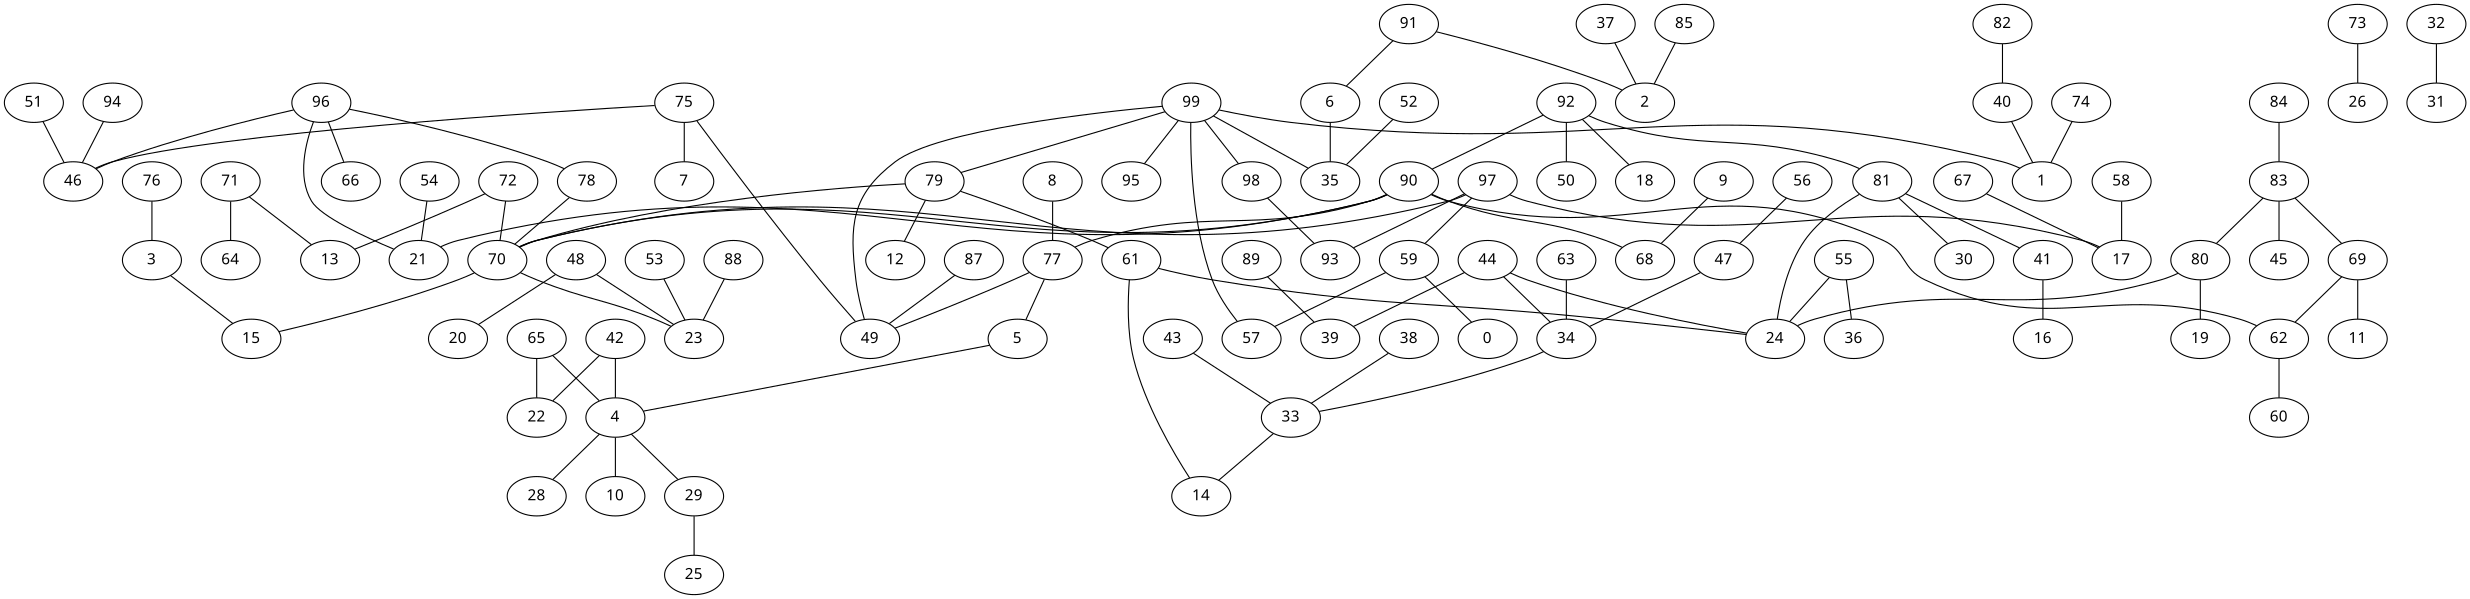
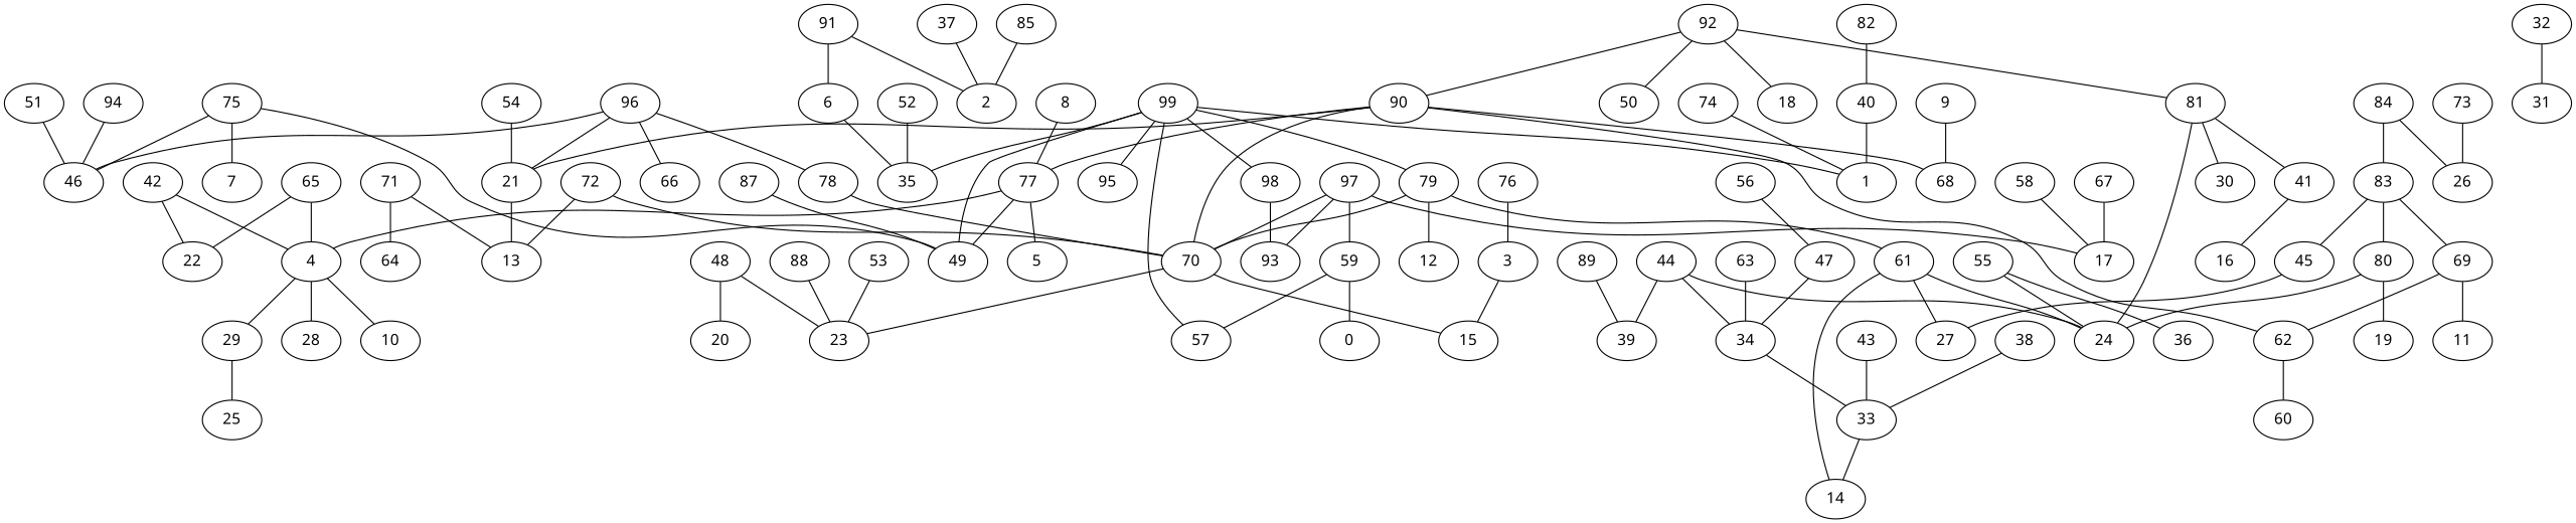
  digraph {
    fontname="Noto Sans"
    node [fontname="Noto Sans"]
    edge [color=black dir=none fontname="Noto Sans"]
    51
    46
    54
    21
    13
    94
    73
    26
    72
    70
    71
    64
    48
    23
    20
    91
    2
    6
    35
    52
    83
    45
    80
    69
+   27
    19
    24
    44
    39
    34
    32
    31
    82
    40
    1
    89
    88
    97
    93
    59
    17
    57
    0
    15
    42
    22
    4
    28
    10
    29
    87
    49
    55
    36
    62
    60
    92
    50
    18
    81
    90
    41
    30
    67
    84
    58
    25
    74
    53
    77
    68
    5
    38
    33
    14
    61
    37
    78
    76
    3
    75
    7
    9
    56
    47
    79
    12
    16
    11
    63
    96
    66
    43
    99
    95
    98
    85
    8
    65
    subgraph sub_1 {
      51
      46
      54
      21
      13
      94
      73
      26
      72
      70
      71
      64
      48
      23
      20
      91
      2
      6
      35
      52
      83
      45
      80
      69
+     27
      19
      24
      44
      39
      34
      32
      31
      82
      40
      1
      89
      88
      97
      93
      59
      17
      57
      0
      15
      42
      22
      4
      28
      10
      29
      87
      49
      55
      36
      62
      60
      92
      50
      18
      81
      90
      41
      30
      67
      84
      58
      25
      74
      53
      77
      68
      5
      38
      33
      14
      61
      37
      78
      76
      3
      75
      7
      9
      56
      47
      79
      12
      16
      11
      63
      96
      66
      43
      99
      95
      98
      85
      8
      65
    }
    51 -> 46
    54 -> 21
+   21 -> 13
    94 -> 46
    73 -> 26
    72 -> 13
    72 -> 70
    70 -> 23
    70 -> 15
    71 -> 13
    71 -> 64
    48 -> 23
    48 -> 20
    91 -> 2
    91 -> 6
    6 -> 35
    52 -> 35
    83 -> 45
    83 -> 80
    83 -> 69
+   45 -> 27
    80 -> 19
    80 -> 24
    69 -> 62
    69 -> 11
    44 -> 24
    44 -> 39
    44 -> 34
    34 -> 33
    32 -> 31
    82 -> 40
    40 -> 1
    89 -> 39
    88 -> 23
    97 -> 70
    97 -> 93
    97 -> 59
    97 -> 17
    59 -> 57
    59 -> 0
    42 -> 22
    42 -> 4
    4 -> 28
    4 -> 10
    4 -> 29
    29 -> 25
    87 -> 49
    55 -> 24
    55 -> 36
    62 -> 60
    92 -> 50
    92 -> 18
    92 -> 81
    92 -> 90
    81 -> 24
    81 -> 41
    81 -> 30
    90 -> 21
    90 -> 70
    90 -> 62
    90 -> 77
    90 -> 68
    41 -> 16
    67 -> 17
+   84 -> 26
    84 -> 83
    58 -> 17
    74 -> 1
    53 -> 23
-   5 -> 4
+   77 -> 4
    77 -> 49
    77 -> 5
    38 -> 33
    33 -> 14
+   61 -> 27
    61 -> 24
    61 -> 14
    37 -> 2
    78 -> 70
    76 -> 3
    3 -> 15
    75 -> 46
    75 -> 49
    75 -> 7
    9 -> 68
    56 -> 47
    47 -> 34
    79 -> 70
    79 -> 61
    79 -> 12
    63 -> 34
    96 -> 46
    96 -> 21
    96 -> 78
    96 -> 66
    43 -> 33
    99 -> 35
    99 -> 1
    99 -> 57
    99 -> 49
    99 -> 79
    99 -> 95
    99 -> 98
    98 -> 93
    85 -> 2
    8 -> 77
    65 -> 22
    65 -> 4
  }
